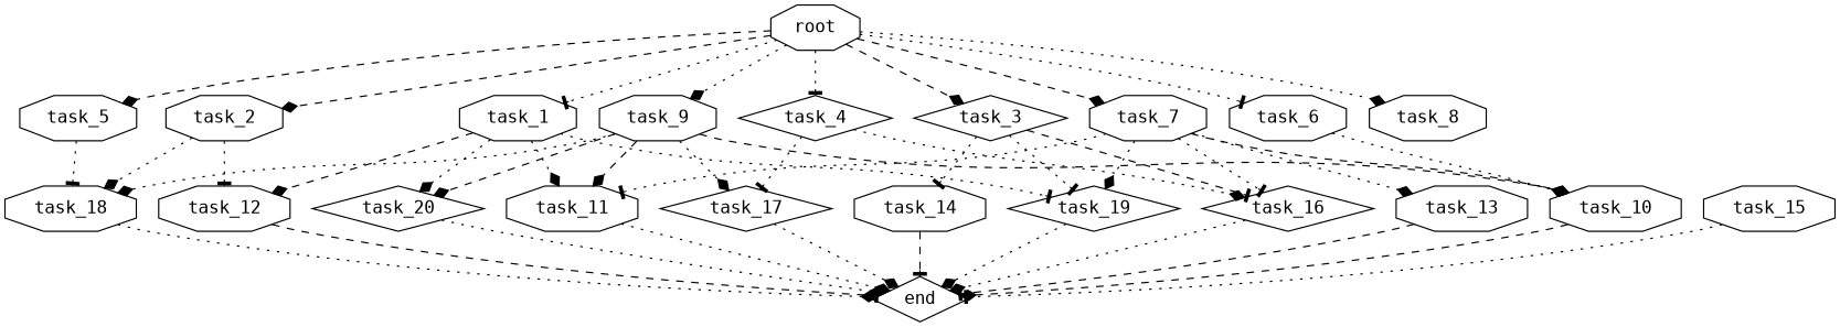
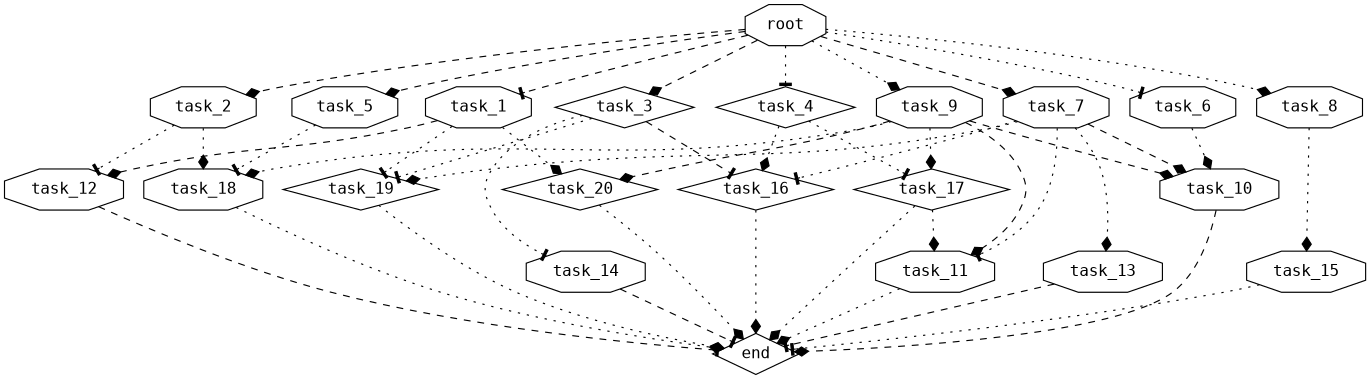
  digraph {
    fontname="DejaVu Sans Mono"
    node [fontname="DejaVu Sans Mono" shape=octagon]
    edge [arrowhead=diamond fontname="DejaVu Sans Mono" style=dotted]
    root
    task_1
    task_2
    task_3 [shape=diamond]
    task_4 [shape=diamond]
    task_5
    task_6
    task_7
    task_8
    task_9
    task_11
    task_12
    task_19 [shape=diamond]
    task_20 [shape=diamond]
    task_18
    task_14
    task_16 [shape=diamond]
    task_17 [shape=diamond]
    task_10
    task_13
    task_15
    end [shape=diamond]
-   root -> task_1 [arrowhead=tee]
+   root -> task_1 [arrowhead=tee style=dashed]
    root -> task_2 [style=dashed]
    root -> task_3 [style=dashed]
    root -> task_4 [arrowhead=tee]
    root -> task_5 [style=dashed]
    root -> task_6 [arrowhead=tee]
    root -> task_7 [style=dashed]
    root -> task_8
    root -> task_9
-   task_1 -> task_11
+   task_17 -> task_11
    task_1 -> task_12 [style=dashed]
    task_1 -> task_19 [arrowhead=tee]
    task_1 -> task_20
    task_2 -> task_12 [arrowhead=tee]
    task_2 -> task_18
    task_3 -> task_19 [arrowhead=tee]
    task_3 -> task_14 [arrowhead=tee]
    task_3 -> task_16 [arrowhead=tee style=dashed]
    task_4 -> task_16
    task_4 -> task_17 [arrowhead=tee]
    task_5 -> task_18 [arrowhead=tee]
    task_6 -> task_10
    task_7 -> task_11 [arrowhead=tee]
    task_7 -> task_19
    task_7 -> task_16 [arrowhead=tee]
    task_7 -> task_10 [style=dashed]
    task_7 -> task_13
+   task_8 -> task_15
    task_9 -> task_11 [style=dashed]
    task_9 -> task_20 [style=dashed]
    task_9 -> task_18
    task_9 -> task_17
    task_9 -> task_10 [style=dashed]
    task_11 -> end
    task_12 -> end [arrowhead=tee style=dashed]
    task_19 -> end
    task_20 -> end
    task_18 -> end
    task_14 -> end [arrowhead=tee style=dashed]
    task_16 -> end
    task_17 -> end
    task_10 -> end [style=dashed]
    task_13 -> end [arrowhead=tee style=dashed]
    task_15 -> end [arrowhead=tee]
  }
